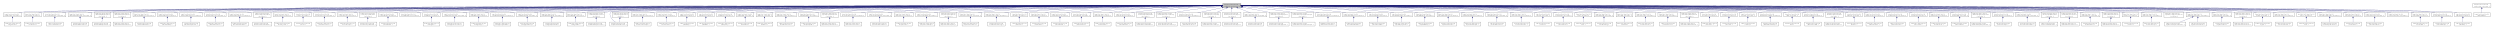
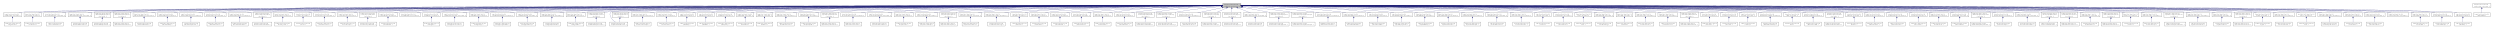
  digraph {
    fontname="IBM Plex Mono"
    node [color=black fillcolor=white fontname="IBM Plex Mono" fontsize=10 shape=record style=filled]
    edge [color=midnightblue dir=back fontname="IBM Plex Mono" fontsize=10 labelfontname=Helvetica labelfontsize=10 style=solid]
    n1 [fillcolor=grey75 fontcolor=black height=0.2 label="Compiler/boot/build\l/ComponentReference.h" width=0.4]
    n2 [height=0.2 label="Compiler/boot/build\l/Algorithm_includes.h" width=0.4]
    n3 [height=0.2 label="Compiler/boot/build\l/AvlSetCR_includes.h" width=0.4]
    n4 [height=0.2 label="Compiler/boot/build\l/AvlTreeCRToInt_includes.h" width=0.4]
    n5 [height=0.2 label="Compiler/boot/build\l/BackendDAECreate_includes.h" width=0.4]
    n6 [height=0.2 label="Compiler/boot/build\l/BackendDAEOptimize\l_includes.h" width=0.4]
    n7 [height=0.2 label="Compiler/boot/build\l/BackendDAETransform\l_includes.h" width=0.4]
    n8 [height=0.2 label="Compiler/boot/build\l/BackendDAEUtil_includes.h" width=0.4]
    n9 [height=0.2 label="Compiler/boot/build\l/BackendDump_includes.h" width=0.4]
    n10 [height=0.2 label="Compiler/boot/build\l/BackendEquation_includes.h" width=0.4]
    n11 [height=0.2 label="Compiler/boot/build\l/BackendInline_includes.h" width=0.4]
    n12 [height=0.2 label="Compiler/boot/build\l/BackendVariable_includes.h" width=0.4]
    n13 [height=0.2 label="Compiler/boot/build\l/BackendVarTransform\l_includes.h" width=0.4]
    n14 [height=0.2 label="Compiler/boot/build\l/BinaryTree_includes.h" width=0.4]
    n15 [height=0.2 label="Compiler/boot/build\l/Ceval_includes.h" width=0.4]
    n16 [height=0.2 label="Compiler/boot/build\l/CevalFunction_includes.h" width=0.4]
    n17 [height=0.2 label="Compiler/boot/build\l/CevalScript_includes.h" width=0.4]
    n18 [height=0.2 label="Compiler/boot/build\l/CevalScriptBackend\l_includes.h" width=0.4]
    n19 [height=0.2 label="Compiler/boot/build\l/CheckModel_includes.h" width=0.4]
    n20 [height=0.2 label="Compiler/boot/build\l/CodegenAdevs_includes.h" width=0.4]
    n21 [height=0.2 label="Compiler/boot/build\l/CodegenC_includes.h" width=0.4]
    n22 [height=0.2 label="Compiler/boot/build\l/CodegenCFunctions_includes.h" width=0.4]
    n23 [height=0.2 label="Compiler/boot/build\l/CodegenCpp_includes.h" width=0.4]
    n24 [height=0.2 label="Compiler/boot/build\l/CodegenCppCommon_includes.h" width=0.4]
    n25 [height=0.2 label="Compiler/boot/build\l/CodegenCSharp_includes.h" width=0.4]
    n26 [height=0.2 label="Compiler/boot/build\l/CodegenSparseFMI_includes.h" width=0.4]
    n27 [height=0.2 label="Compiler/boot/build\l/CodegenXML_includes.h" width=0.4]
    n28 [height=0.2 label="Compiler/boot/build\l/CommonSubExpression\l_includes.h" width=0.4]
    n29 [height=0.2 label="Compiler/boot/build\l/ComponentReference.c" width=0.4]
    n30 [height=0.2 label="Compiler/boot/build\l/ComponentReference\l_build.h" width=0.4]
    n31 [height=0.2 label="Compiler/boot/build\l/ConnectionGraph_includes.h" width=0.4]
    n32 [height=0.2 label="Compiler/boot/build\l/ConnectUtil_includes.h" width=0.4]
    n33 [height=0.2 label="Compiler/boot/build\l/DAEDump_includes.h" width=0.4]
    n34 [height=0.2 label="Compiler/boot/build\l/DAEMode_includes.h" width=0.4]
    n35 [height=0.2 label="Compiler/boot/build\l/DAEQuery_includes.h" width=0.4]
    n36 [height=0.2 label="Compiler/boot/build\l/DAEToMid_includes.h" width=0.4]
    n37 [height=0.2 label="Compiler/boot/build\l/DAEUtil_includes.h" width=0.4]
    n38 [height=0.2 label="Compiler/boot/build\l/Differentiate_includes.h" width=0.4]
    n39 [height=0.2 label="Compiler/boot/build\l/DumpGraphML_includes.h" width=0.4]
    n40 [height=0.2 label="Compiler/boot/build\l/DynamicOptimization\l_includes.h" width=0.4]
    n41 [height=0.2 label="Compiler/boot/build\l/EvaluateFunctions_includes.h" width=0.4]
    n42 [height=0.2 label="Compiler/boot/build\l/EvaluateParameter_includes.h" width=0.4]
    n43 [height=0.2 label="Compiler/boot/build\l/Expression_includes.h" width=0.4]
    n44 [height=0.2 label="Compiler/boot/build\l/ExpressionDump_includes.h" width=0.4]
    n45 [height=0.2 label="Compiler/boot/build\l/ExpressionSimplify\l_includes.h" width=0.4]
    n46 [height=0.2 label="Compiler/boot/build\l/ExpressionSolve_includes.h" width=0.4]
    n47 [height=0.2 label="Compiler/boot/build\l/FindZeroCrossings_includes.h" width=0.4]
    n48 [height=0.2 label="Compiler/boot/build\l/HashSet_includes.h" width=0.4]
    n49 [height=0.2 label="Compiler/boot/build\l/HashTable_includes.h" width=0.4]
    n50 [height=0.2 label="Compiler/boot/build\l/HashTable2_includes.h" width=0.4]
    n51 [height=0.2 label="Compiler/boot/build\l/HashTable3_includes.h" width=0.4]
    n52 [height=0.2 label="Compiler/boot/build\l/HashTable4_includes.h" width=0.4]
    n53 [height=0.2 label="Compiler/boot/build\l/HashTableCG_includes.h" width=0.4]
    n54 [height=0.2 label="Compiler/boot/build\l/HashTableCrefSimVar\l_includes.h" width=0.4]
    n55 [height=0.2 label="Compiler/boot/build\l/HashTableCrIListArray\l_includes.h" width=0.4]
    n56 [height=0.2 label="Compiler/boot/build\l/HashTableCrILst_includes.h" width=0.4]
    n57 [height=0.2 label="Compiler/boot/build\l/HashTableCrIntToExp\l_includes.h" width=0.4]
    n58 [height=0.2 label="Compiler/boot/build\l/HashTableCrToCrEqLst\l_includes.h" width=0.4]
    n59 [height=0.2 label="Compiler/boot/build\l/HashTableCrToExp_includes.h" width=0.4]
    n60 [height=0.2 label="Compiler/boot/build\l/HashTableCrToExpOption\l_includes.h" width=0.4]
    n61 [height=0.2 label="Compiler/boot/build\l/HashTableCrToExpSourceTpl\l_includes.h" width=0.4]
    n62 [height=0.2 label="Compiler/boot/build\l/HashTableCrToUnit_includes.h" width=0.4]
    n63 [height=0.2 label="Compiler/boot/build\l/HashTableMidVar_includes.h" width=0.4]
    n64 [height=0.2 label="Compiler/boot/build\l/HashTableSM1_includes.h" width=0.4]
    n65 [height=0.2 label="Compiler/boot/build\l/HpcOmEqSystems_includes.h" width=0.4]
    n66 [height=0.2 label="Compiler/boot/build\l/HpcOmMemory_includes.h" width=0.4]
    n67 [height=0.2 label="Compiler/boot/build\l/HpcOmScheduler_includes.h" width=0.4]
    n68 [height=0.2 label="Compiler/boot/build\l/HpcOmTaskGraph_includes.h" width=0.4]
    n69 [height=0.2 label="Compiler/boot/build\l/IndexReduction_includes.h" width=0.4]
    n70 [height=0.2 label="Compiler/boot/build\l/Initialization_includes.h" width=0.4]
    n71 [height=0.2 label="Compiler/boot/build\l/Inline_includes.h" width=0.4]
    n72 [height=0.2 label="Compiler/boot/build\l/InnerOuter_includes.h" width=0.4]
    n73 [height=0.2 label="Compiler/boot/build\l/Inst_includes.h" width=0.4]
    n74 [height=0.2 label="Compiler/boot/build\l/InstBinding_includes.h" width=0.4]
    n75 [height=0.2 label="Compiler/boot/build\l/InstDAE_includes.h" width=0.4]
    n76 [height=0.2 label="Compiler/boot/build\l/InstFunction_includes.h" width=0.4]
    n77 [height=0.2 label="Compiler/boot/build\l/InstSection_includes.h" width=0.4]
    n78 [height=0.2 label="Compiler/boot/build\l/InstStateMachineUtil\l_includes.h" width=0.4]
    n79 [height=0.2 label="Compiler/boot/build\l/InstUtil_includes.h" width=0.4]
    n80 [height=0.2 label="Compiler/boot/build\l/InstVar_includes.h" width=0.4]
    n81 [height=0.2 label="Compiler/boot/build\l/Lookup_includes.h" width=0.4]
    n82 [height=0.2 label="Compiler/boot/build\l/MathematicaDump_includes.h" width=0.4]
    n83 [height=0.2 label="Compiler/boot/build\l/Mod_includes.h" width=0.4]
    n84 [height=0.2 label="Compiler/boot/build\l/NFConvertDAE_includes.h" width=0.4]
    n85 [height=0.2 label="Compiler/boot/build\l/NFHashTableCrToUnit\l_includes.h" width=0.4]
    n86 [height=0.2 label="Compiler/boot/build\l/NFUnit_includes.h" width=0.4]
    n87 [height=0.2 label="Compiler/boot/build\l/NFUnitCheck_includes.h" width=0.4]
    n88 [height=0.2 label="Compiler/boot/build\l/OnRelaxation_includes.h" width=0.4]
    n89 [height=0.2 label="Compiler/boot/build\l/Patternm_includes.h" width=0.4]
    n90 [height=0.2 label="Compiler/boot/build\l/PrefixUtil_includes.h" width=0.4]
    n91 [height=0.2 label="Compiler/boot/build\l/ReduceDAE_includes.h" width=0.4]
    n92 [height=0.2 label="Compiler/boot/build\l/RemoveSimpleEquations\l_includes.h" width=0.4]
    n93 [height=0.2 label="Compiler/boot/build\l/ResolveLoops_includes.h" width=0.4]
    n94 [height=0.2 label="Compiler/boot/build\l/SerializeInitXML_includes.h" width=0.4]
    n95 [height=0.2 label="Compiler/boot/build\l/SerializeModelInfo\l_includes.h" width=0.4]
    n96 [height=0.2 label="Compiler/boot/build\l/SimCodeFunctionUtil\l_includes.h" width=0.4]
    n97 [height=0.2 label="Compiler/boot/build\l/SimCodeUtil_includes.h" width=0.4]
    n98 [height=0.2 label="Compiler/boot/build\l/StateMachineFlatten\l_includes.h" width=0.4]
    n99 [height=0.2 label="Compiler/boot/build\l/Static_includes.h" width=0.4]
    n100 [height=0.2 label="Compiler/boot/build\l/StaticScript_includes.h" width=0.4]
    n101 [height=0.2 label="Compiler/boot/build\l/SymbolicImplicitSolver\l_includes.h" width=0.4]
    n102 [height=0.2 label="Compiler/boot/build\l/SymbolicJacobian_includes.h" width=0.4]
    n103 [height=0.2 label="Compiler/boot/build\l/SymbolTable_includes.h" width=0.4]
    n104 [height=0.2 label="Compiler/boot/build\l/SynchronousFeatures\l_includes.h" width=0.4]
    n105 [height=0.2 label="Compiler/boot/build\l/Types_includes.h" width=0.4]
    n106 [height=0.2 label="Compiler/boot/build\l/Uncertainties_includes.h" width=0.4]
    n107 [height=0.2 label="HashTableCG/boot/build\l/Unit_includes.h" width=0.4]
    n108 [height=0.2 label="Compiler/boot/build\l/UnitAbsynBuilder_includes.h" width=0.4]
    n109 [height=0.2 label="Compiler/boot/build\l/UnitCheck_includes.h" width=0.4]
    n110 [height=0.2 label="Compiler/boot/build\l/VarTransform_includes.h" width=0.4]
    n111 [height=0.2 label="Compiler/boot/build\l/Vectorization_includes.h" width=0.4]
    n112 [height=0.2 label="Compiler/boot/build\l/VisualXML_includes.h" width=0.4]
    n113 [height=0.2 label="Compiler/boot/build\l/VisualXMLTpl_includes.h" width=0.4]
    n114 [height=0.2 label="Compiler/boot/build\l/XMLDump_includes.h" width=0.4]
    n115 [height=0.2 label="Compiler/boot/build\l/Algorithm.c" width=0.4]
    n116 [height=0.2 label="Compiler/boot/build\l/AvlSetCR.c" width=0.4]
    n117 [height=0.2 label="Compiler/boot/build\l/AvlTreeCRToInt.c" width=0.4]
    n118 [height=0.2 label="Compiler/boot/build\l/BackendDAECreate.c" width=0.4]
    n119 [height=0.2 label="Compiler/boot/build\l/BackendDAEOptimize.c" width=0.4]
    n120 [height=0.2 label="Compiler/boot/build\l/BackendDAETransform.c" width=0.4]
    n121 [height=0.2 label="Compiler/boot/build\l/BackendDAEUtil.c" width=0.4]
    n122 [height=0.2 label="Compiler/boot/build\l/BackendDump.c" width=0.4]
    n123 [height=0.2 label="Compiler/boot/build\l/BackendEquation.c" width=0.4]
    n124 [height=0.2 label="Compiler/boot/build\l/BackendInline.c" width=0.4]
    n125 [height=0.2 label="Compiler/boot/build\l/BackendVariable.c" width=0.4]
    n126 [height=0.2 label="Compiler/boot/build\l/BackendVarTransform.c" width=0.4]
    n127 [height=0.2 label="Compiler/boot/build\l/BinaryTree.c" width=0.4]
    n128 [height=0.2 label="Compiler/boot/build\l/Ceval.c" width=0.4]
    n129 [height=0.2 label="Compiler/boot/build\l/CevalFunction.c" width=0.4]
    n130 [height=0.2 label="Compiler/boot/build\l/CevalScript.c" width=0.4]
    n131 [height=0.2 label="Compiler/boot/build\l/CevalScriptBackend.c" width=0.4]
    n132 [height=0.2 label="Compiler/boot/build\l/CheckModel.c" width=0.4]
    n133 [height=0.2 label="Compiler/boot/build\l/CodegenC.c" width=0.4]
    n134 [height=0.2 label="Compiler/boot/build\l/CodegenCFunctions.c" width=0.4]
    n135 [height=0.2 label="Compiler/boot/build\l/CodegenCpp.c" width=0.4]
    n136 [height=0.2 label="Compiler/boot/build\l/CodegenCppCommon.c" width=0.4]
    n137 [height=0.2 label="Compiler/boot/build\l/CodegenCSharp.c" width=0.4]
    n138 [height=0.2 label="Compiler/boot/build\l/CodegenSparseFMI.c" width=0.4]
    n139 [height=0.2 label="Compiler/boot/build\l/CodegenXML.c" width=0.4]
    n140 [height=0.2 label="Compiler/boot/build\l/CommonSubExpression.c" width=0.4]
    n141 [height=0.2 label="Compiler/boot/build\l/ConnectionGraph.c" width=0.4]
    n142 [height=0.2 label="Compiler/boot/build\l/ConnectUtil.c" width=0.4]
    n143 [height=0.2 label="Compiler/boot/build\l/DAEDump.c" width=0.4]
    n144 [height=0.2 label="Compiler/boot/build\l/DAEMode.c" width=0.4]
    n145 [height=0.2 label="Compiler/boot/build\l/DAEQuery.c" width=0.4]
    n146 [height=0.2 label="Compiler/boot/build\l/DAEToMid.c" width=0.4]
    n147 [height=0.2 label="Compiler/boot/build\l/DAEUtil.c" width=0.4]
    n148 [height=0.2 label="Compiler/boot/build\l/Differentiate.c" width=0.4]
    n149 [height=0.2 label="Compiler/boot/build\l/DumpGraphML.c" width=0.4]
    n150 [height=0.2 label="Compiler/boot/build\l/DynamicOptimization.c" width=0.4]
    n151 [height=0.2 label="Compiler/boot/build\l/EvaluateFunctions.c" width=0.4]
    n152 [height=0.2 label="Compiler/boot/build\l/EvaluateParameter.c" width=0.4]
    n153 [height=0.2 label="Compiler/boot/build\l/Expression.c" width=0.4]
    n154 [height=0.2 label="Compiler/boot/build\l/ExpressionDump.c" width=0.4]
    n155 [height=0.2 label="Compiler/boot/build\l/ExpressionSimplify.c" width=0.4]
    n156 [height=0.2 label="Compiler/boot/build\l/ExpressionSolve.c" width=0.4]
    n157 [height=0.2 label="Compiler/boot/build\l/FindZeroCrossings.c" width=0.4]
    n158 [height=0.2 label="Compiler/boot/build\l/HashSet.c" width=0.4]
    n159 [height=0.2 label="Compiler/boot/build\l/HashTable.c" width=0.4]
    n160 [height=0.2 label="Compiler/boot/build\l/HashTable2.c" width=0.4]
    n161 [height=0.2 label="Compiler/boot/build\l/HashTable3.c" width=0.4]
    n162 [height=0.2 label="Compiler/boot/build\l/HashTable4.c" width=0.4]
    n163 [height=0.2 label="Compiler/boot/build\l/HashTableCG.c" width=0.4]
    n164 [height=0.2 label="Compiler/boot/build\l/HashTableCrefSimVar.c" width=0.4]
    n165 [height=0.2 label="Compiler/boot/build\l/HashTableCrIListArray.c" width=0.4]
    n166 [height=0.2 label="Compiler/boot/build\l/HashTableCrILst.c" width=0.4]
    n167 [height=0.2 label="Compiler/boot/build\l/HashTableCrIntToExp.c" width=0.4]
    n168 [height=0.2 label="Compiler/boot/build\l/HashTableCrToCrEqLst.c" width=0.4]
    n169 [height=0.2 label="Compiler/boot/build\l/HashTableCrToExp.c" width=0.4]
    n170 [height=0.2 label="Compiler/boot/build\l/HashTableCrToExpOption.c" width=0.4]
    n171 [height=0.2 label="Compiler/boot/build\l/HashTableCrToExpSourceTpl.c" width=0.4]
    n172 [height=0.2 label="CodegenC/boot/build\l/HashTableCrToUnit.c" width=0.4]
    n173 [height=0.2 label="Compiler/boot/build\l/HashTableMidVar.c" width=0.4]
    n174 [height=0.2 label="Compiler/boot/build\l/HashTableSM1.c" width=0.4]
    n175 [height=0.2 label="Compiler/boot/build\l/HpcOmEqSystems.c" width=0.4]
    n176 [height=0.2 label="Compiler/boot/build\l/HpcOmMemory.c" width=0.4]
    n177 [height=0.2 label="Compiler/boot/build\l/HpcOmScheduler.c" width=0.4]
    n178 [height=0.2 label="Compiler/boot/build\l/HpcOmTaskGraph.c" width=0.4]
    n179 [height=0.2 label="Compiler/boot/build\l/IndexReduction.c" width=0.4]
    n180 [height=0.2 label="Compiler/boot/build\l/Initialization.c" width=0.4]
    n181 [height=0.2 label="Compiler/boot/build\l/Inline.c" width=0.4]
    n182 [height=0.2 label="Compiler/boot/build\l/InnerOuter.c" width=0.4]
    n183 [height=0.2 label="Compiler/boot/build\l/Inst.c" width=0.4]
    n184 [height=0.2 label="Compiler/boot/build\l/InstBinding.c" width=0.4]
    n185 [height=0.2 label="Compiler/boot/build\l/InstDAE.c" width=0.4]
    n186 [height=0.2 label="Compiler/boot/build\l/InstFunction.c" width=0.4]
    n187 [height=0.2 label="Compiler/boot/build\l/InstSection.c" width=0.4]
    n188 [height=0.2 label="Compiler/boot/build\l/InstStateMachineUtil.c" width=0.4]
    n189 [height=0.2 label="Compiler/boot/build\l/InstUtil.c" width=0.4]
    n190 [height=0.2 label="Compiler/boot/build\l/InstVar.c" width=0.4]
    n191 [height=0.2 label="Compiler/boot/build\l/Lookup.c" width=0.4]
    n192 [height=0.2 label="Compiler/boot/build\l/MathematicaDump.c" width=0.4]
    n193 [height=0.2 label="Compiler/boot/build\l/Mod.c" width=0.4]
    n194 [height=0.2 label="Compiler/boot/build\l/NFConvertDAE.c" width=0.4]
    n195 [height=0.2 label="Compiler/boot/build\l/NFHashTableCrToUnit.c" width=0.4]
    n196 [height=0.2 label="Compiler/boot/build\l/NFUnit.c" width=0.4]
    n197 [height=0.2 label="Compiler/boot/build\l/NFUnitCheck.c" width=0.4]
    n198 [height=0.2 label="Compiler/boot/build\l/OnRelaxation.c" width=0.4]
    n199 [height=0.2 label="Compiler/boot/build\l/OpenTURNS_includes.h" width=0.4]
    n200 [height=0.2 label="Compiler/boot/build\l/OpenTURNS.c" width=0.4]
    n201 [height=0.2 label="Compiler/boot/build\l/Patternm.c" width=0.4]
    n202 [height=0.2 label="Compiler/boot/build\l/PrefixUtil.c" width=0.4]
    n203 [height=0.2 label="Compiler/boot/build\l/ReduceDAE.c" width=0.4]
    n204 [height=0.2 label="Compiler/boot/build\l/RemoveSimpleEquations.c" width=0.4]
    n205 [height=0.2 label="Compiler/boot/build\l/ResolveLoops.c" width=0.4]
    n206 [height=0.2 label="Compiler/boot/build\l/SerializeInitXML.c" width=0.4]
    n207 [height=0.2 label="Compiler/boot/build\l/SerializeModelInfo.c" width=0.4]
    n208 [height=0.2 label="Compiler/boot/build\l/SimCodeFunctionUtil.c" width=0.4]
    n209 [height=0.2 label="Compiler/boot/build\l/SimCodeUtil.c" width=0.4]
    n210 [height=0.2 label="Compiler/boot/build\l/StateMachineFlatten.c" width=0.4]
    n211 [height=0.2 label="Compiler/boot/build\l/Static.c" width=0.4]
    n212 [height=0.2 label="Compiler/boot/build\l/StaticScript.c" width=0.4]
    n213 [height=0.2 label="Compiler/boot/build\l/SymbolicImplicitSolver.c" width=0.4]
    n214 [height=0.2 label="Compiler/boot/build\l/SymbolicJacobian.c" width=0.4]
    n215 [height=0.2 label="Compiler/boot/build\l/SymbolTable.c" width=0.4]
    n216 [height=0.2 label="Compiler/boot/build\l/SynchronousFeatures.c" width=0.4]
    n217 [height=0.2 label="Compiler/boot/build\l/Types.c" width=0.4]
    n218 [height=0.2 label="Compiler/boot/build\l/Uncertainties.c" width=0.4]
    n219 [height=0.2 label="Compiler/boot/build\l/Unit.c" width=0.4]
    n220 [height=0.2 label="Compiler/boot/build\l/UnitAbsynBuilder.c" width=0.4]
    n221 [height=0.2 label="Compiler/boot/build\l/UnitCheck.c" width=0.4]
    n222 [height=0.2 label="Compiler/boot/build\l/VarTransform.c" width=0.4]
    n223 [height=0.2 label="Compiler/boot/build\l/VisualXML.c" width=0.4]
    n224 [height=0.2 label="Compiler/boot/build\l/VisualXMLTpl.c" width=0.4]
    n225 [height=0.2 label="Compiler/boot/build\l/XMLDump.c" width=0.4]
    n1 -> n2
    n1 -> n3
    n1 -> n4
    n1 -> n5
    n1 -> n6
    n1 -> n7
    n1 -> n8
    n1 -> n9
    n1 -> n10
    n1 -> n11
    n1 -> n12
    n1 -> n13
    n1 -> n14
    n1 -> n15
    n1 -> n16
    n1 -> n17
    n1 -> n18
    n1 -> n19
    n1 -> n20
    n1 -> n21
    n1 -> n22
    n1 -> n23
    n1 -> n24
    n1 -> n25
    n1 -> n26
    n1 -> n27
    n1 -> n28
    n1 -> n29
    n1 -> n30
    n1 -> n31
    n1 -> n32
    n1 -> n33
    n1 -> n34
    n1 -> n35
    n1 -> n36
    n1 -> n37
    n1 -> n38
    n1 -> n39
    n1 -> n40
    n1 -> n41
    n1 -> n42
    n1 -> n43
    n1 -> n44
    n1 -> n45
    n1 -> n46
    n1 -> n47
    n1 -> n48
    n1 -> n49
    n1 -> n50
    n1 -> n51
    n1 -> n52
    n1 -> n53
    n1 -> n54
    n1 -> n55
    n1 -> n56
    n1 -> n57
    n1 -> n58
    n1 -> n59
    n1 -> n60
    n1 -> n61
    n1 -> n62
    n1 -> n63
    n1 -> n64
    n1 -> n65
    n1 -> n66
    n1 -> n67
    n1 -> n68
    n1 -> n69
    n1 -> n70
    n1 -> n71
    n1 -> n72
    n1 -> n73
    n1 -> n74
    n1 -> n75
    n1 -> n76
    n1 -> n77
    n1 -> n78
    n1 -> n79
    n1 -> n80
    n1 -> n81
    n1 -> n82
    n1 -> n83
    n1 -> n84
    n1 -> n85
    n1 -> n86
    n1 -> n87
    n1 -> n88
    n1 -> n89
    n1 -> n90
    n1 -> n91
    n1 -> n92
    n1 -> n93
    n1 -> n94
    n1 -> n95
    n1 -> n96
    n1 -> n97
    n1 -> n98
    n1 -> n99
    n1 -> n100
    n1 -> n101
    n1 -> n102
    n1 -> n103
    n1 -> n104
    n1 -> n105
    n1 -> n106
    n1 -> n107
    n1 -> n108
    n1 -> n109
    n1 -> n110
    n1 -> n111
    n1 -> n112
    n1 -> n113
    n1 -> n114
    n2 -> n115
    n3 -> n116
    n4 -> n117
    n5 -> n118
    n6 -> n119
    n7 -> n120
    n8 -> n121
    n9 -> n122
    n10 -> n123
    n11 -> n124
    n12 -> n125
    n13 -> n126
    n14 -> n127
    n15 -> n128
    n16 -> n129
    n17 -> n130
    n18 -> n131
    n19 -> n132
    n21 -> n133
    n22 -> n134
    n23 -> n135
    n24 -> n136
    n25 -> n137
    n26 -> n138
    n27 -> n139
    n28 -> n140
    n30 -> n29
    n31 -> n141
    n32 -> n142
    n33 -> n143
    n34 -> n144
    n35 -> n145
    n36 -> n146
    n37 -> n147
    n38 -> n148
    n39 -> n149
    n40 -> n150
    n41 -> n151
    n42 -> n152
    n43 -> n153
    n44 -> n154
    n45 -> n155
    n46 -> n156
    n47 -> n157
    n48 -> n158
    n49 -> n159
    n50 -> n160
    n51 -> n161
    n52 -> n162
    n53 -> n163
    n54 -> n164
    n55 -> n165
    n56 -> n166
    n57 -> n167
    n58 -> n168
    n59 -> n169
    n60 -> n170
    n61 -> n171
    n62 -> n172
    n63 -> n173
    n64 -> n174
    n65 -> n175
    n66 -> n176
    n67 -> n177
    n68 -> n178
    n69 -> n179
    n70 -> n180
    n71 -> n181
    n72 -> n182
    n73 -> n183
    n74 -> n184
    n75 -> n185
    n76 -> n186
    n77 -> n187
    n78 -> n188
    n79 -> n189
    n80 -> n190
    n81 -> n191
    n82 -> n192
    n83 -> n193
    n84 -> n194
    n85 -> n195
    n86 -> n196
    n87 -> n197
    n88 -> n198
    n89 -> n201
    n90 -> n202
    n91 -> n203
    n92 -> n204
    n93 -> n205
    n94 -> n206
    n95 -> n207
    n96 -> n208
    n97 -> n209
    n98 -> n210
    n99 -> n211
    n100 -> n212
-   n102 -> n213
+   n101 -> n213
    n102 -> n214
    n103 -> n215
    n104 -> n216
    n105 -> n217
    n106 -> n218
    n107 -> n219
    n108 -> n220
    n109 -> n221
    n110 -> n222
    n112 -> n223
    n113 -> n224
    n114 -> n225
    n199 -> n200
  }
